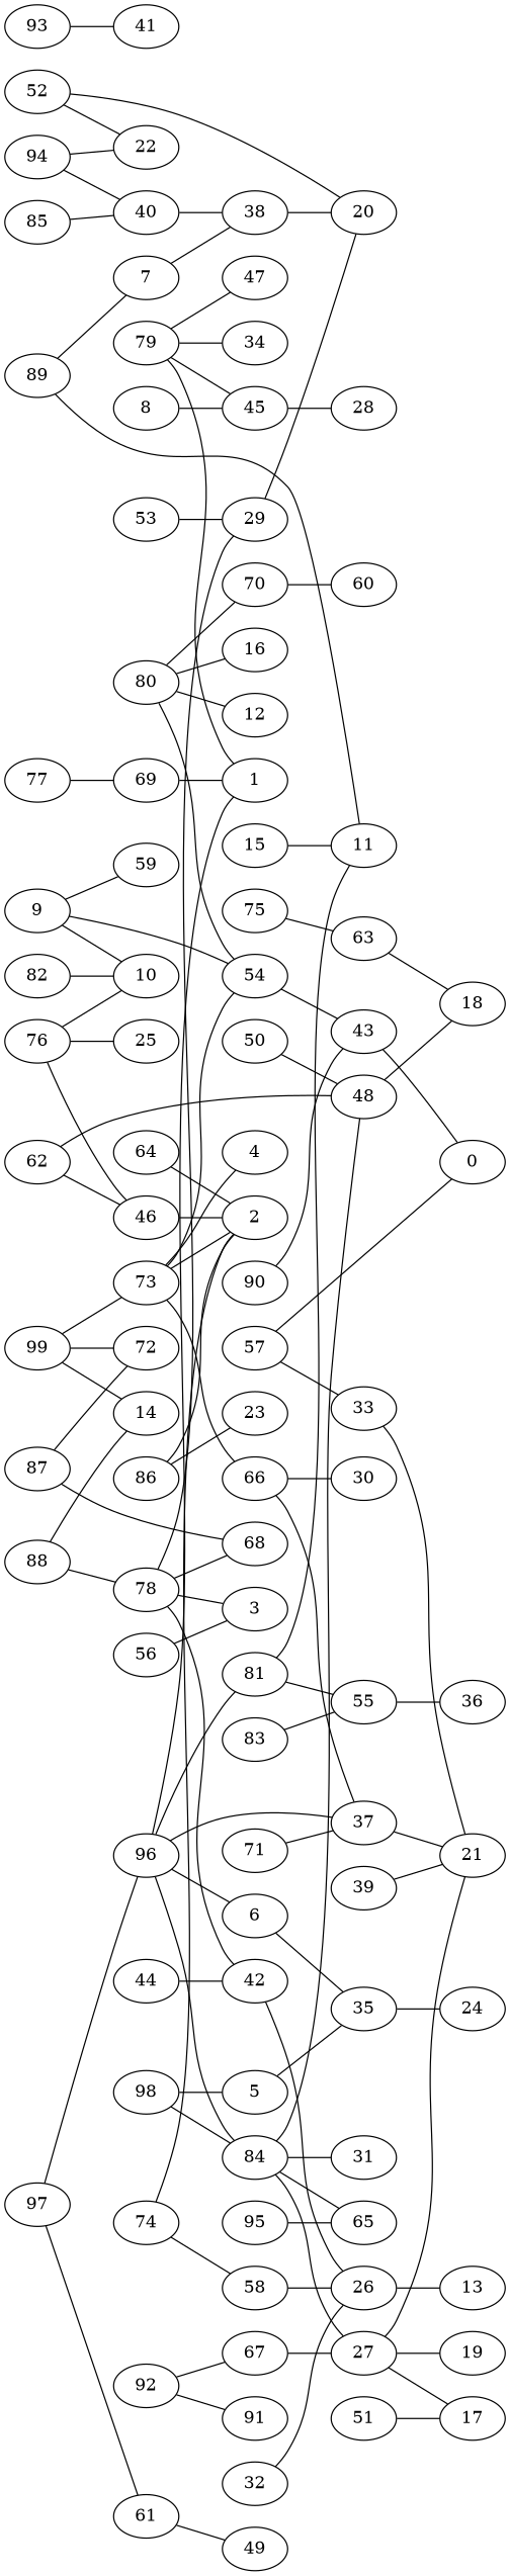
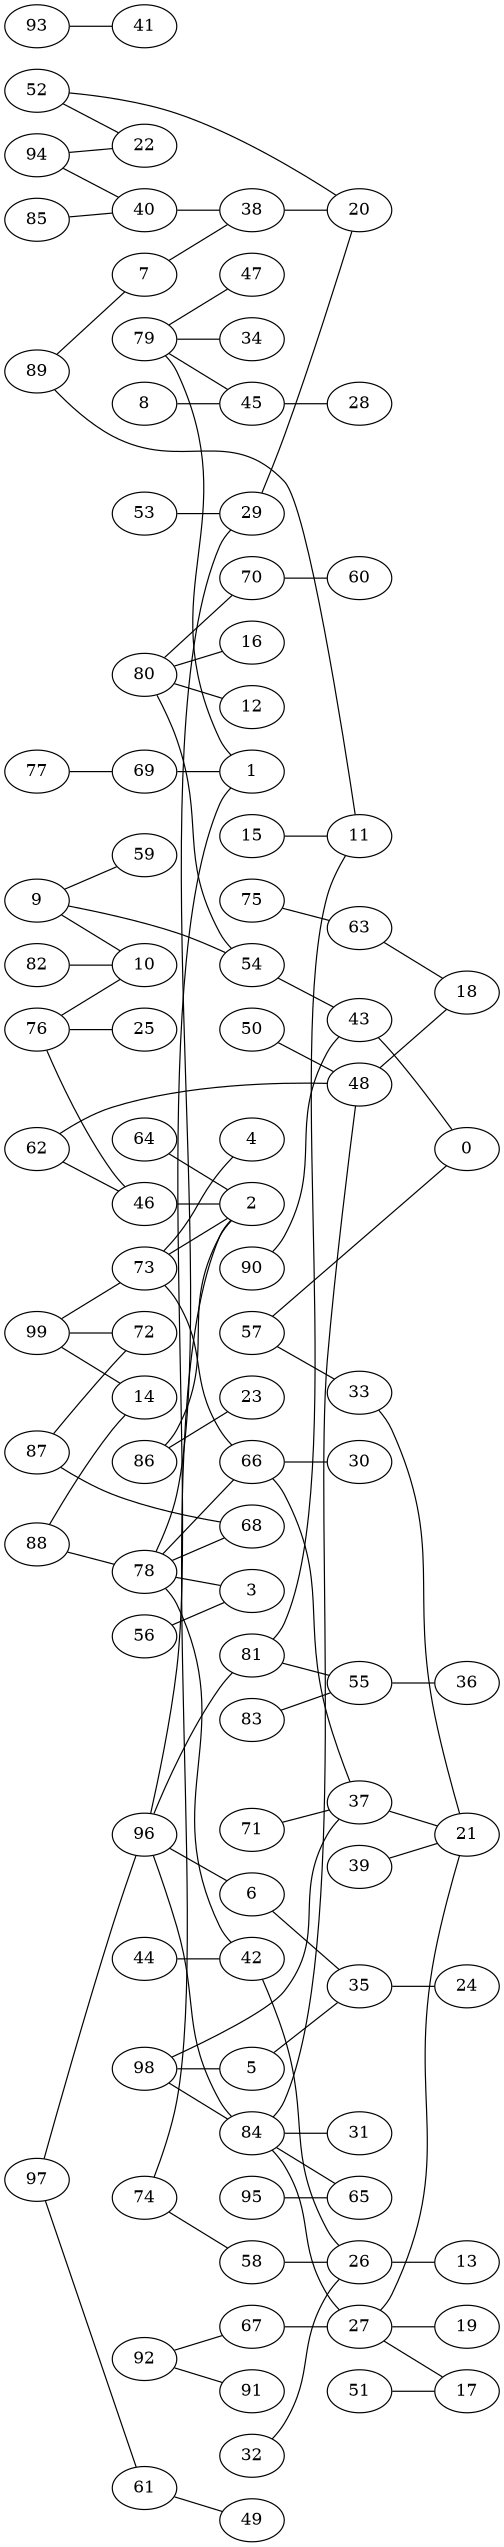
  digraph {
    rankdir=LR
    edge [color=black dir=none]
    39
    21
    51
    17
    82
    10
    94
    40
    22
    38
    93
    41
    28
    77
    69
    1
    8
    45
    35
    24
    15
    11
    75
    63
    18
    53
    29
    20
    83
    30
    55
    36
    6
    32
    26
    13
    88
    14
    78
    3
    66
    42
    68
    99
    72
    73
    54
    2
    4
    79
    47
    34
    56
    43
    0
    37
    70
    60
    62
    48
    46
    97
    61
    96
    49
    81
    84
    57
    33
    76
    25
    9
    59
    65
    31
    27
    71
    92
    91
    67
    95
    58
    19
    86
    23
    80
    12
    16
    44
    7
    87
    50
    64
    52
    89
    98
    5
    85
    74
    90
    subgraph sub_1 {
      39
      21
      51
      17
      82
      10
      94
      40
      22
      38
      93
      41
      28
      77
      69
      1
      8
      45
      35
      24
      15
      11
      75
      63
      18
      53
      29
      20
      83
      30
      55
      36
      6
      32
      26
      13
      88
      14
      78
      3
      66
      42
      68
      99
      72
      73
      54
      2
      4
      79
      47
      34
      56
      43
      0
      37
      70
      60
      62
      48
      46
      97
      61
      96
      49
      81
      84
      57
      33
      76
      25
      9
      59
      65
      31
      27
      71
      92
      91
      67
      95
      58
      19
      86
      23
      80
      12
      16
      44
      7
      87
      50
      64
      52
      89
      98
      5
      85
      74
      90
    }
    39 -> 21
    51 -> 17
    82 -> 10
    94 -> 40
    94 -> 22
    40 -> 38
    38 -> 20
    93 -> 41
    77 -> 69
    69 -> 1
    8 -> 45
    45 -> 28
    35 -> 24
    15 -> 11
    75 -> 63
    63 -> 18
    53 -> 29
    29 -> 20
    83 -> 55
    55 -> 36
    6 -> 35
    32 -> 26
    26 -> 13
    88 -> 14
    88 -> 78
    78 -> 29
    78 -> 3
+   78 -> 66
    78 -> 42
    78 -> 68
    66 -> 30
    66 -> 37
    42 -> 26
    99 -> 14
    99 -> 72
    99 -> 73
    73 -> 66
-   73 -> 54
    73 -> 2
    73 -> 4
    54 -> 43
    79 -> 1
    79 -> 45
    79 -> 47
    79 -> 34
    56 -> 3
    43 -> 0
    37 -> 21
    70 -> 60
    62 -> 48
    62 -> 46
    48 -> 18
    46 -> 2
    97 -> 61
    97 -> 96
    61 -> 49
    96 -> 1
    96 -> 6
-   96 -> 37
+   98 -> 37
    96 -> 81
    96 -> 84
    81 -> 11
    81 -> 55
    84 -> 48
    84 -> 65
    84 -> 31
    84 -> 27
    57 -> 0
    57 -> 33
    33 -> 21
    76 -> 10
    76 -> 46
    76 -> 25
    9 -> 10
    9 -> 54
    9 -> 59
    27 -> 21
    27 -> 17
    27 -> 19
    71 -> 37
    92 -> 91
    92 -> 67
    67 -> 27
    95 -> 65
    58 -> 26
    86 -> 2
    86 -> 23
    80 -> 54
    80 -> 70
    80 -> 12
    80 -> 16
    44 -> 42
    7 -> 38
    87 -> 68
    87 -> 72
    50 -> 48
    64 -> 2
    52 -> 22
    52 -> 20
    89 -> 11
    89 -> 7
    98 -> 84
    98 -> 5
    5 -> 35
    85 -> 40
    74 -> 2
    74 -> 58
    90 -> 43
  }
